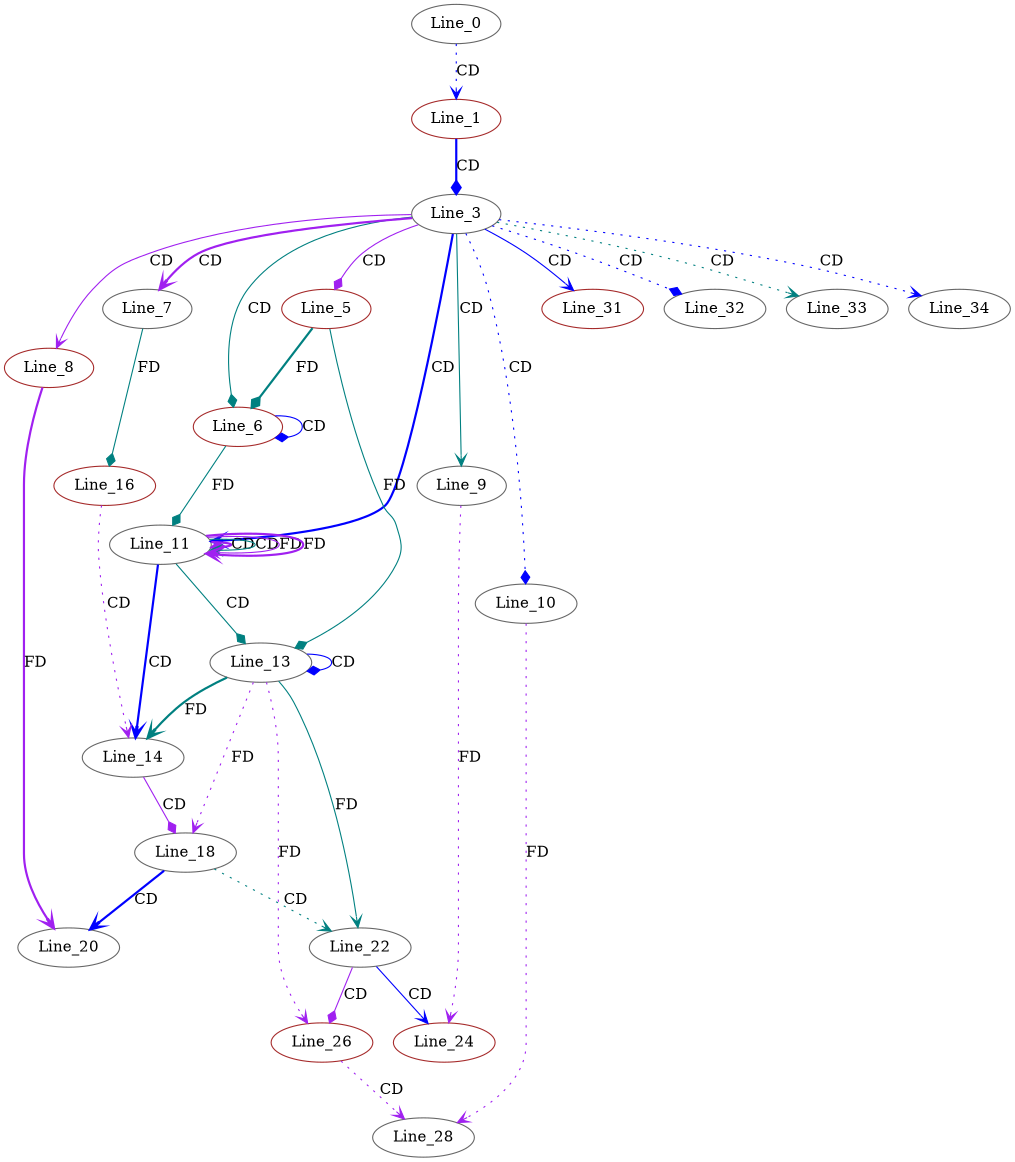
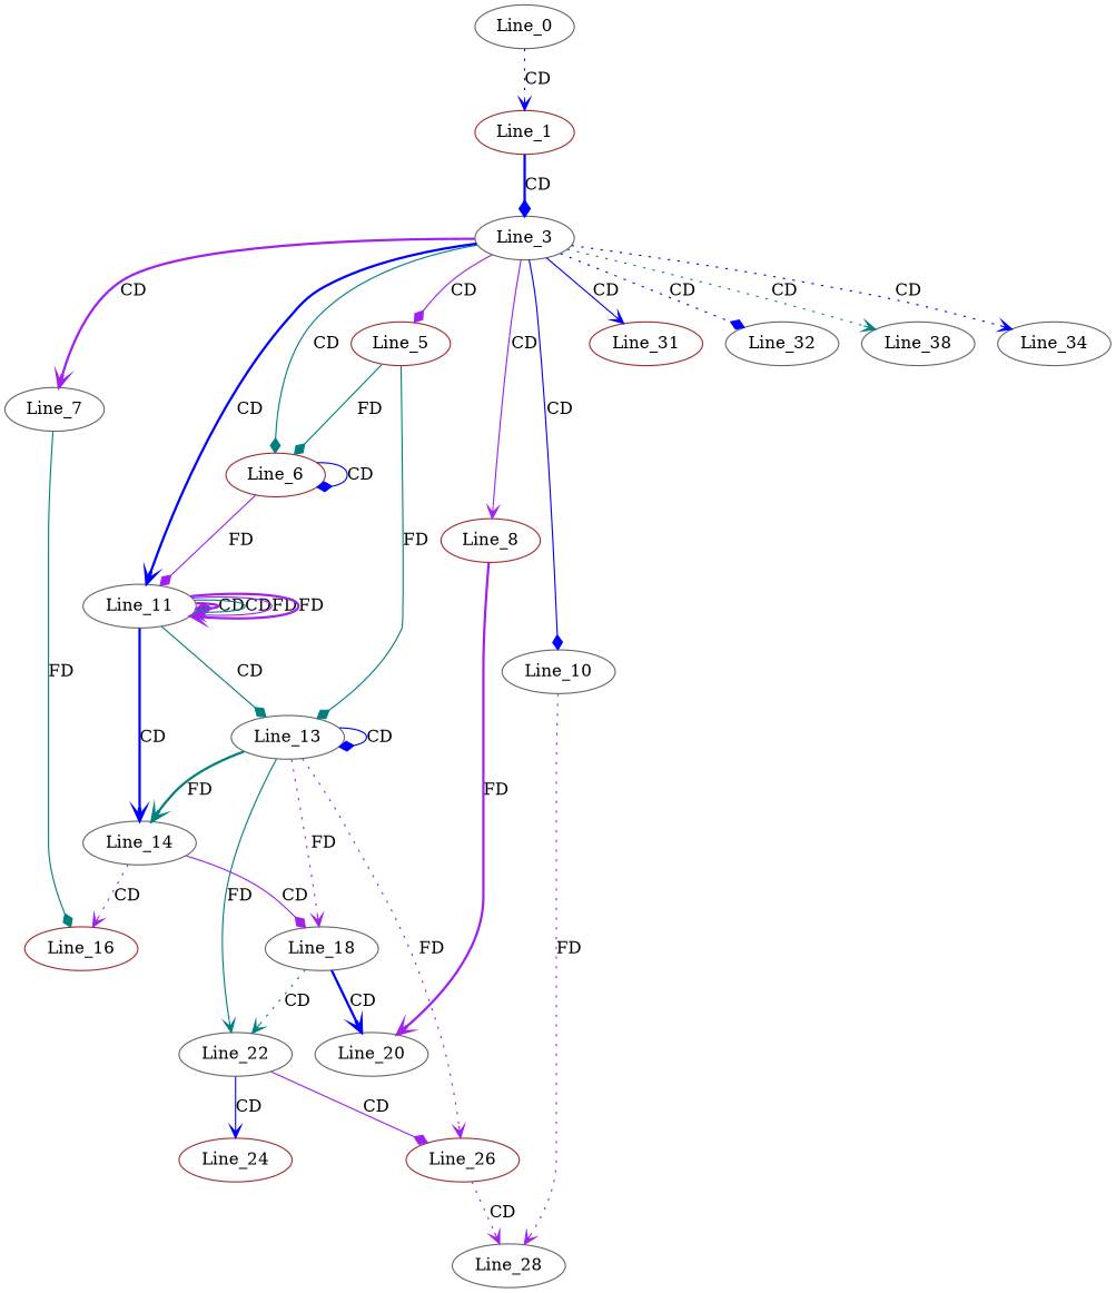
  digraph {
    node [color=gray40]
    edge [arrowhead=vee color=purple style=solid]
    Line_1 [color=brown]
    Line_0
    Line_3
    Line_5 [color=brown]
    Line_6 [color=brown]
    Line_7
    Line_8 [color=brown]
-   Line_9
    Line_10
    Line_11
    Line_31 [color=brown]
    Line_32
-   Line_33
+   Line_33 [label=Line_38]
    Line_34
    Line_13
    Line_16 [color=brown]
    Line_20
    Line_24 [color=brown]
    Line_28
    Line_14
    Line_18
    Line_22
    Line_26 [color=brown]
    Line_1 -> Line_3 [arrowhead=diamond color=blue label=CD style=bold]
    Line_0 -> Line_1 [color=blue label=CD style=dotted]
    Line_3 -> Line_5 [arrowhead=diamond label=CD]
    Line_3 -> Line_6 [arrowhead=diamond color=teal label=CD]
    Line_3 -> Line_7 [label=CD style=bold]
    Line_3 -> Line_8 [label=CD]
-   Line_3 -> Line_9 [color=teal label=CD]
-   Line_3 -> Line_10 [arrowhead=diamond color=blue label=CD style=dotted]
+   Line_3 -> Line_10 [arrowhead=diamond color=blue label=CD]
    Line_3 -> Line_11 [color=blue label=CD style=bold]
    Line_3 -> Line_31 [color=blue label=CD]
    Line_3 -> Line_32 [arrowhead=diamond color=blue label=CD style=dotted]
    Line_3 -> Line_33 [color=teal label=CD style=dotted]
    Line_3 -> Line_34 [color=blue label=CD style=dotted]
-   Line_5 -> Line_6 [arrowhead=diamond color=teal label=FD style=bold]
+   Line_5 -> Line_6 [arrowhead=diamond color=teal label=FD]
    Line_5 -> Line_13 [arrowhead=diamond color=teal label=FD]
    Line_6 -> Line_6 [arrowhead=diamond color=blue label=CD]
-   Line_6 -> Line_11 [arrowhead=diamond color=teal label=FD]
+   Line_6 -> Line_11 [arrowhead=diamond label=FD]
    Line_7 -> Line_16 [arrowhead=diamond color=teal label=FD]
    Line_8 -> Line_20 [label=FD style=bold]
-   Line_9 -> Line_24 [label=FD style=dotted]
    Line_10 -> Line_28 [label=FD style=dotted]
    Line_11 -> Line_11 [arrowhead=diamond label=CD style=bold]
    Line_11 -> Line_11 [color=teal label=CD]
    Line_11 -> Line_11 [label=FD]
    Line_11 -> Line_11 [label=FD style=bold]
    Line_11 -> Line_13 [arrowhead=diamond color=teal label=CD]
    Line_11 -> Line_14 [color=blue label=CD style=bold]
    Line_13 -> Line_13 [arrowhead=diamond color=blue label=CD]
    Line_13 -> Line_14 [color=teal label=FD style=bold]
    Line_13 -> Line_18 [label=FD style=dotted]
    Line_13 -> Line_22 [color=teal label=FD]
    Line_13 -> Line_26 [label=FD style=dotted]
-   Line_16 -> Line_14 [label=CD style=dotted]
+   Line_14 -> Line_16 [label=CD style=dotted]
    Line_14 -> Line_18 [arrowhead=diamond label=CD]
    Line_18 -> Line_20 [color=blue label=CD style=bold]
    Line_18 -> Line_22 [color=teal label=CD style=dotted]
    Line_22 -> Line_24 [color=blue label=CD]
    Line_22 -> Line_26 [arrowhead=diamond label=CD]
    Line_26 -> Line_28 [label=CD style=dotted]
  }
